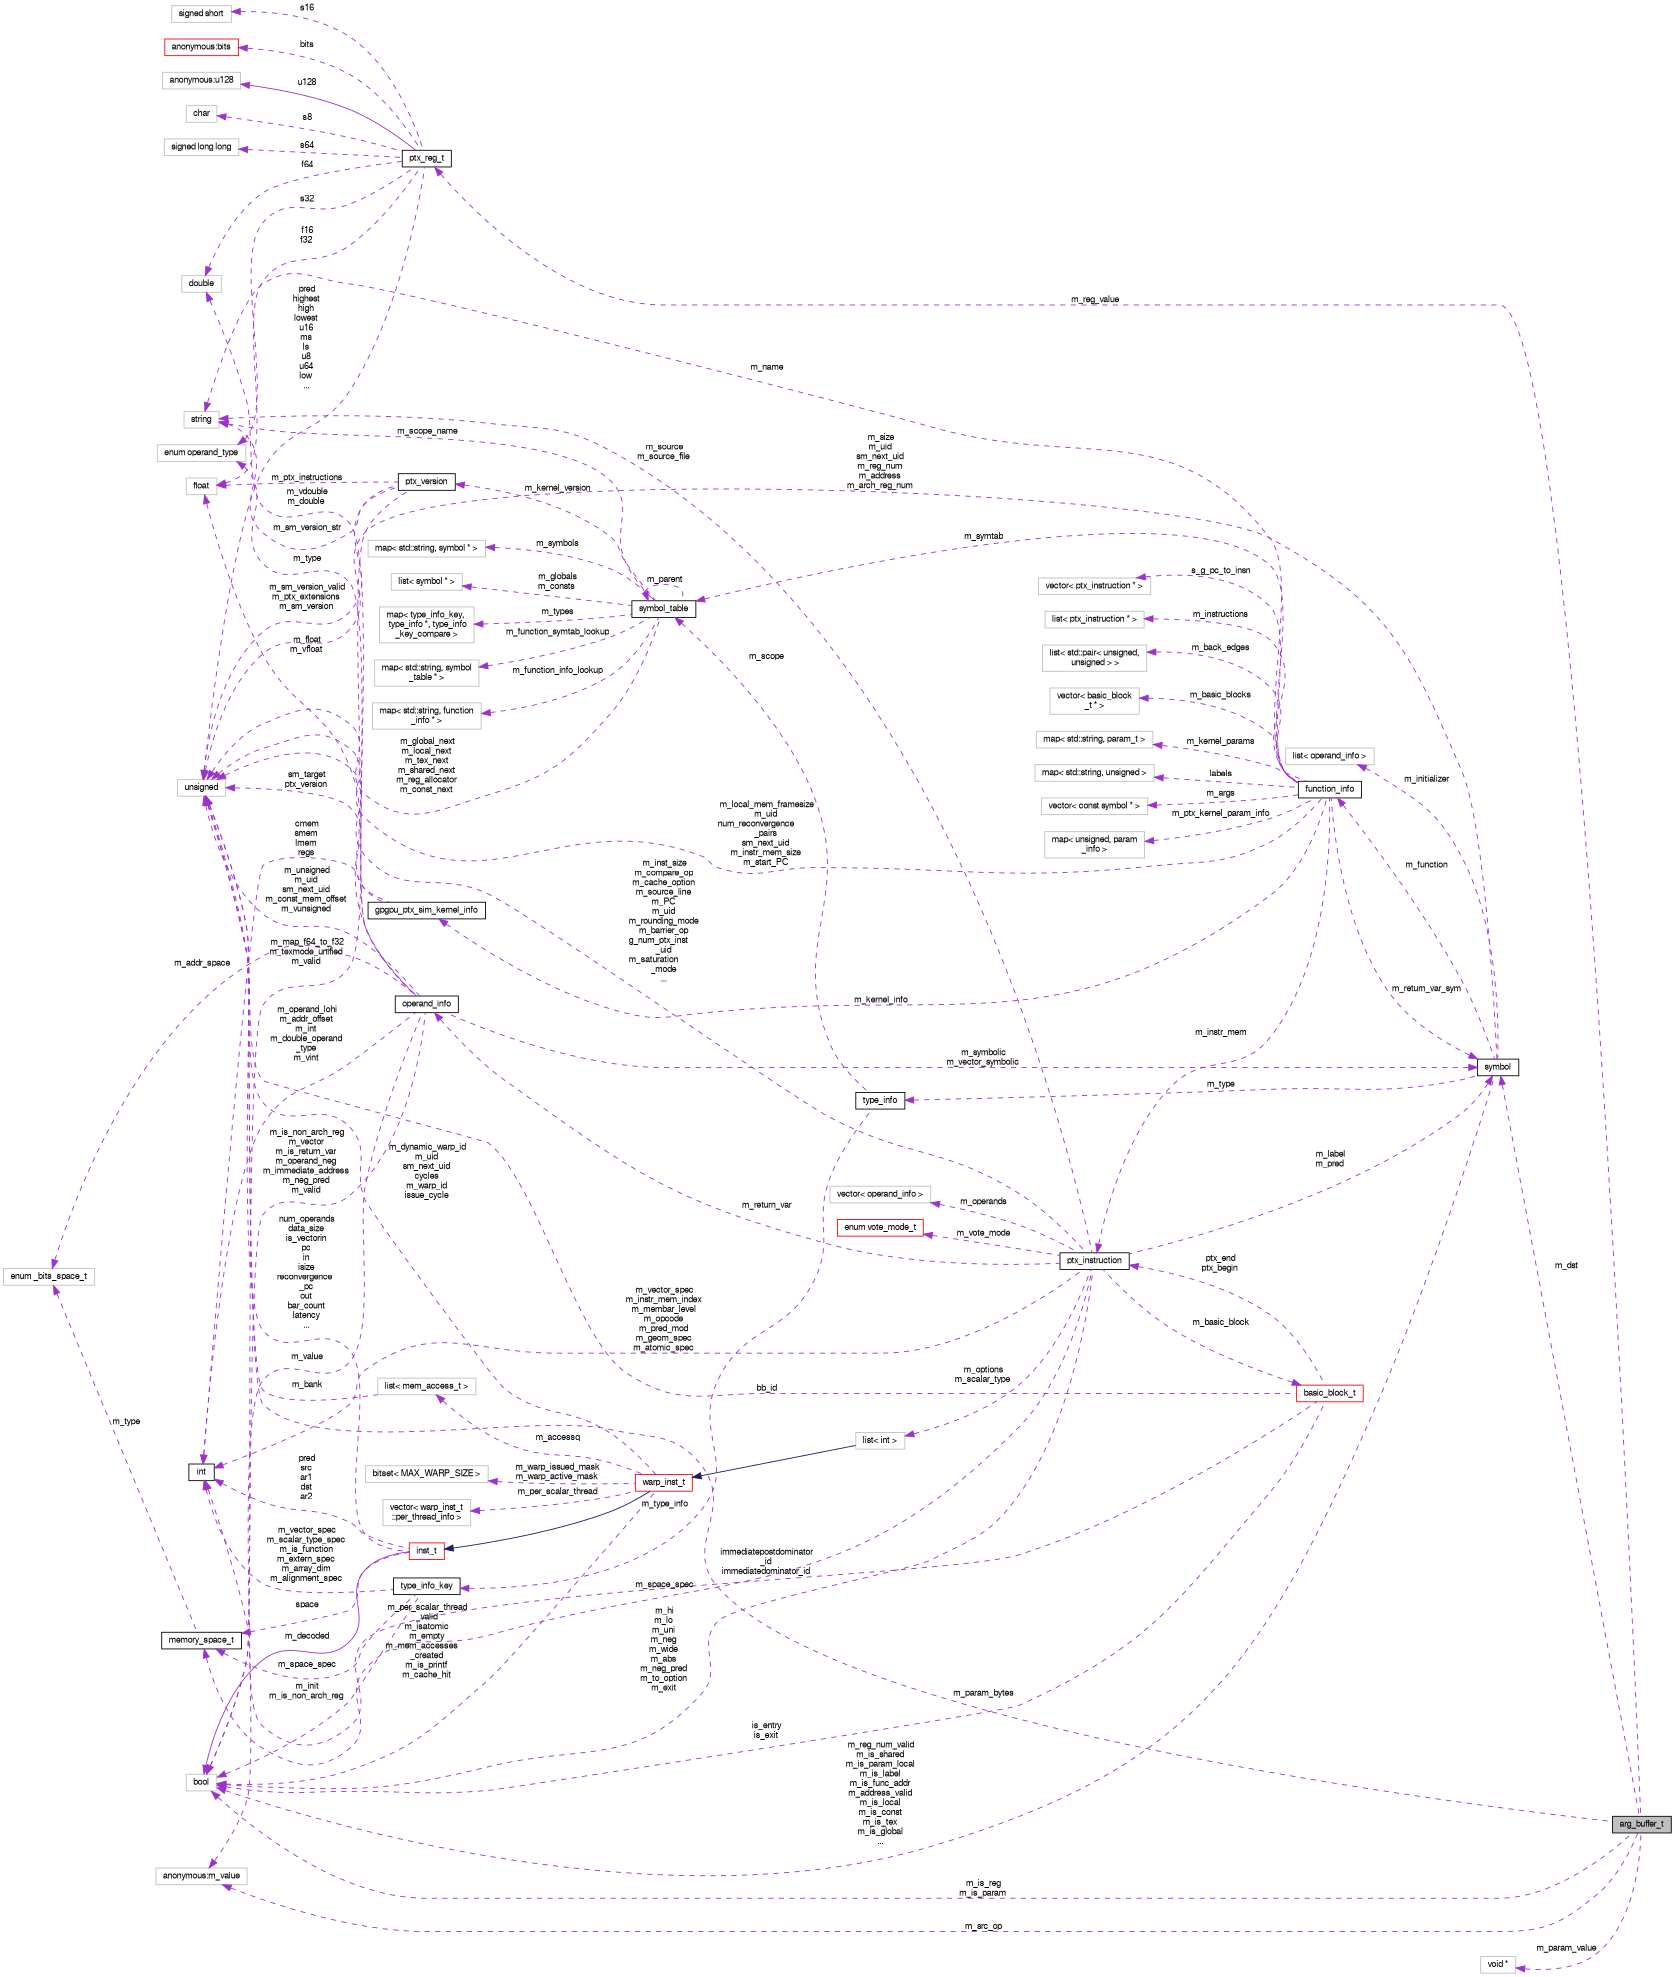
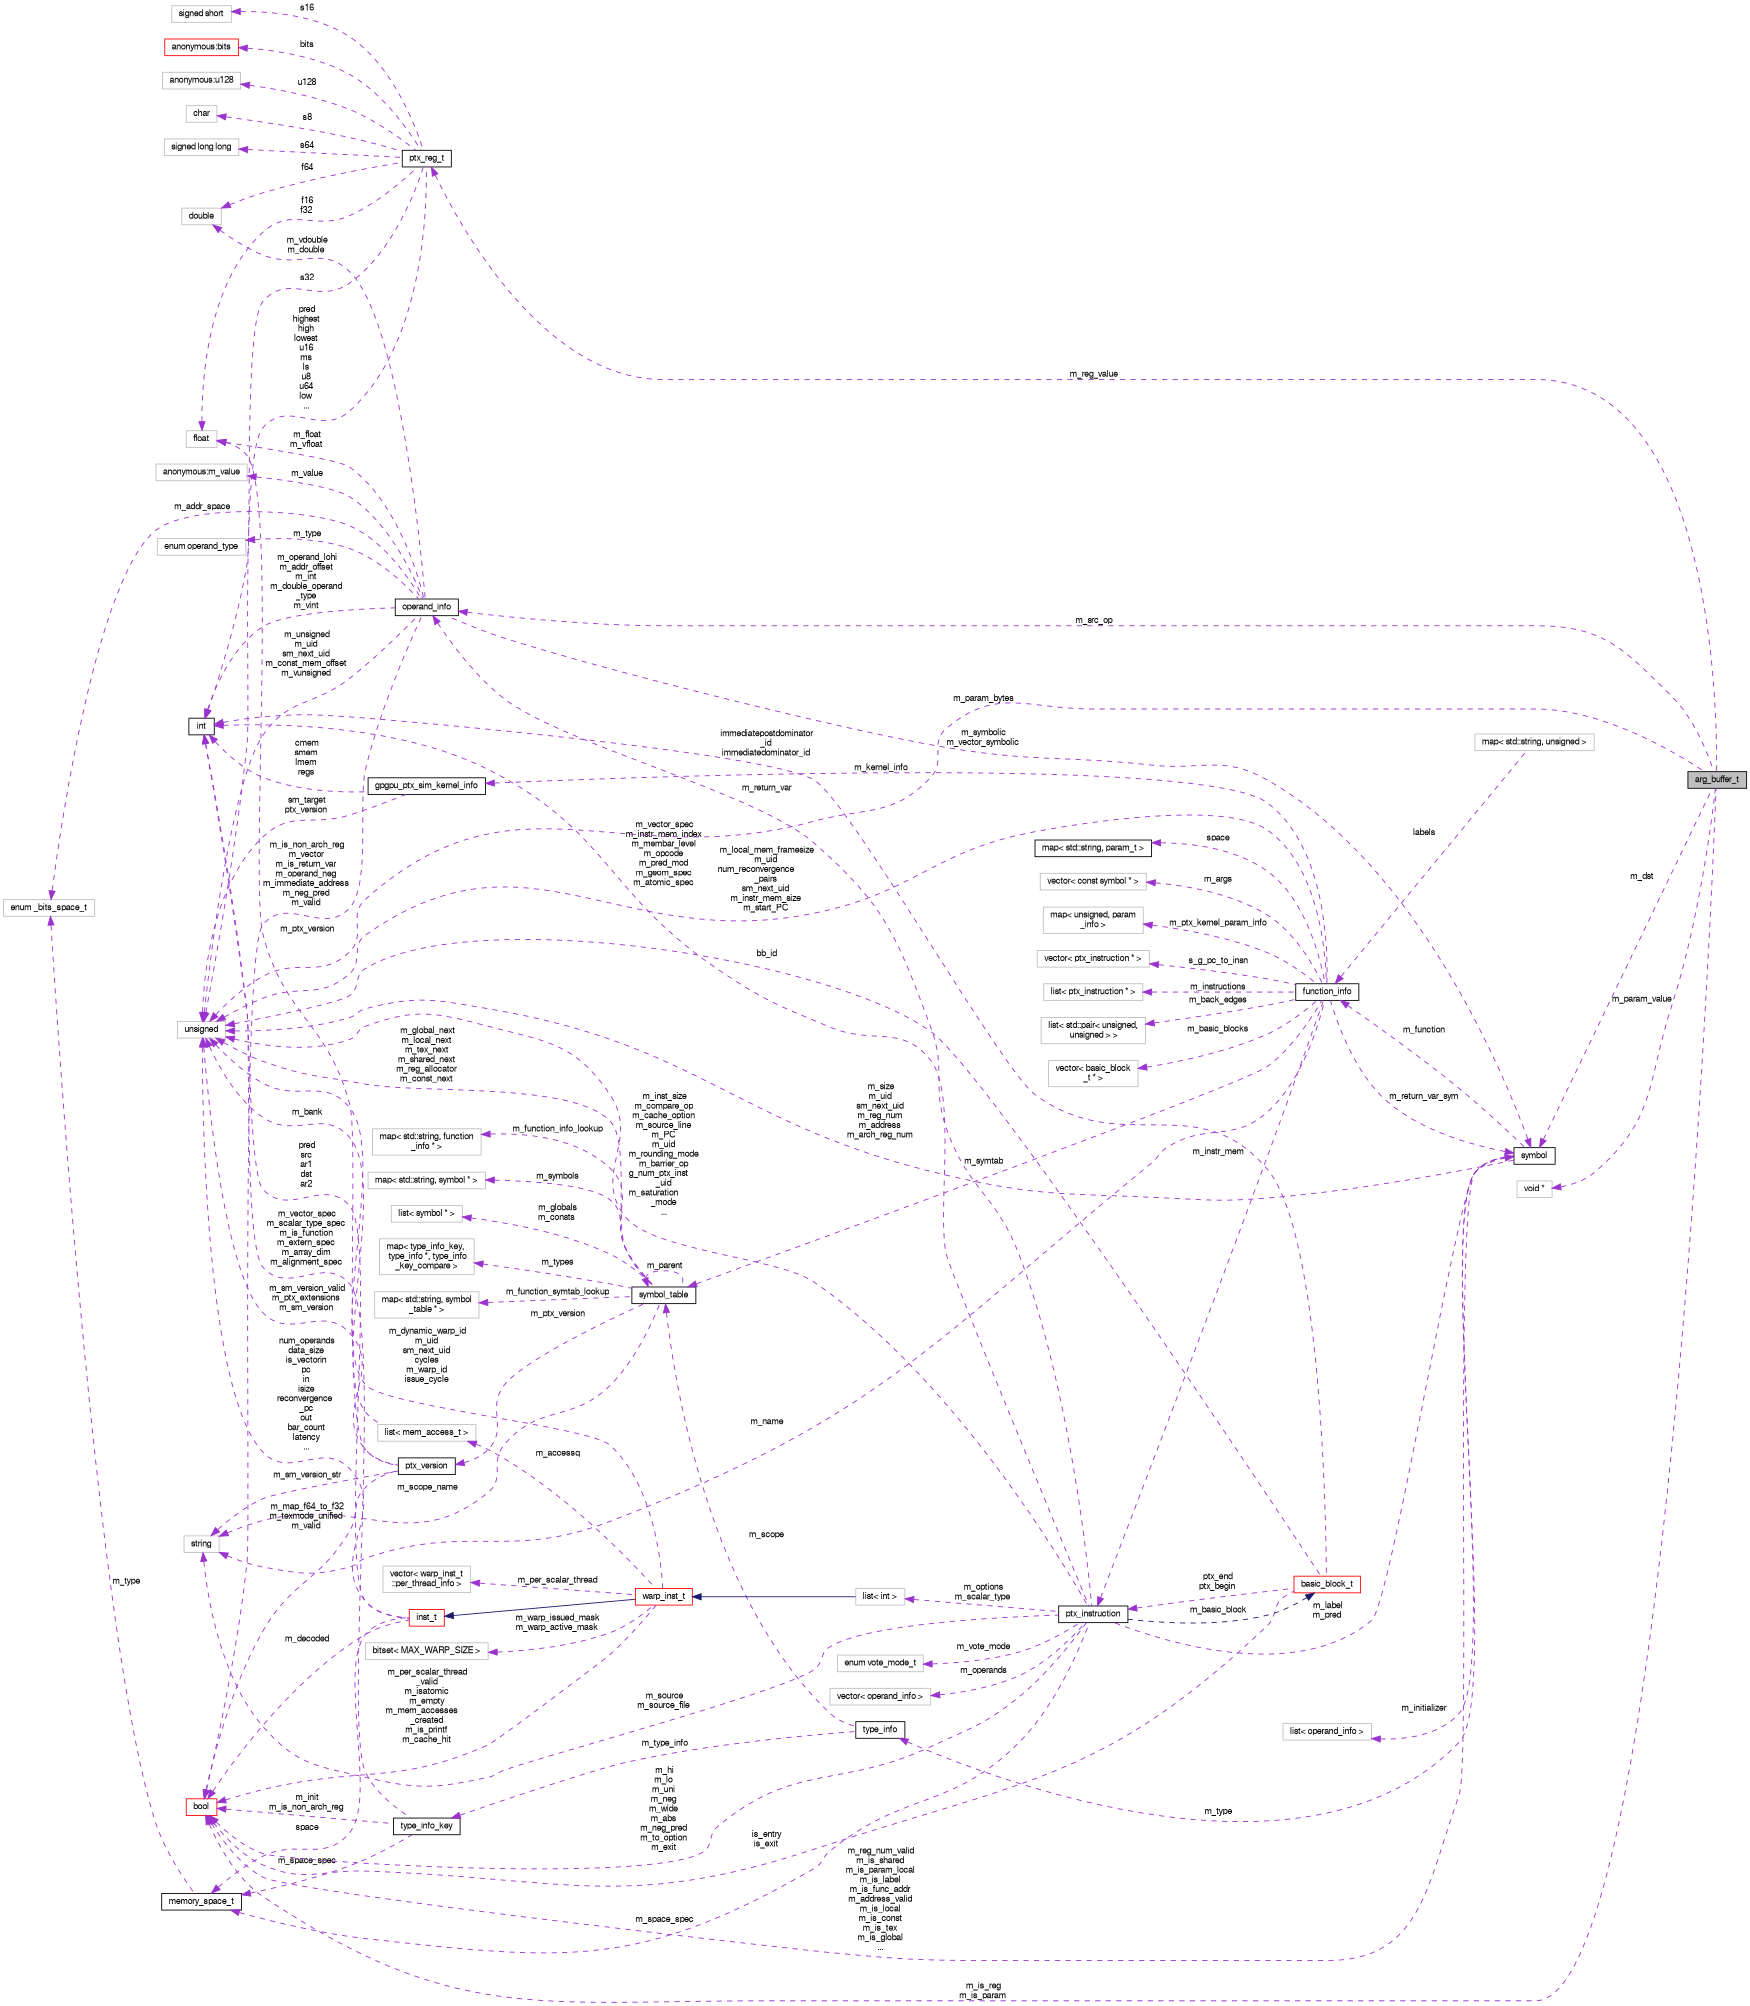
  digraph {
    rankdir=LR
    node [color=grey75 fontname=FreeSans fontsize=10 shape=record]
    edge [color=darkorchid3 dir=back fontname=FreeSans fontsize=10 labelfontname=FreeSans labelfontsize=10 style=dashed]
    n1 [color=black fillcolor=grey75 fontcolor=black height=0.2 label=arg_buffer_t style=filled width=0.4]
    n2 [color=black height=0.2 label=ptx_reg_t width=0.4]
    n3 [color=red height=0.2 label="anonymous:bits" width=0.4]
    n4 [height=0.2 label="anonymous:u128" width=0.4]
    n5 [height=0.2 label=double width=0.4]
    n6 [color=black height=0.2 label=operand_info width=0.4]
    n7 [color=black height=0.2 label=ptx_instruction width=0.4]
    n8 [height=0.2 label=float width=0.4]
    n9 [color=black height=0.2 label=ptx_version width=0.4]
    n10 [color=black height=0.2 label=symbol_table width=0.4]
    n11 [height=0.2 label=char width=0.4]
    n12 [color=black height=0.2 label=int width=0.4]
    n13 [color=black height=0.2 label=type_info_key width=0.4]
    n14 [color=red height=0.2 label=inst_t width=0.4]
    n15 [color=red height=0.2 label=basic_block_t width=0.4]
    n16 [color=black height=0.2 label=gpgpu_ptx_sim_kernel_info width=0.4]
    n17 [color=black height=0.2 label=type_info width=0.4]
    n18 [color=black height=0.2 label=function_info width=0.4]
    n19 [color=red height=0.2 label=warp_inst_t width=0.4]
    n20 [height=0.2 label="signed long long" width=0.4]
    n21 [height=0.2 label="signed short" width=0.4]
    n22 [height=0.2 label=unsigned width=0.4]
    n23 [color=black height=0.2 label=symbol width=0.4]
    n24 [height=0.2 label="list\< mem_access_t \>" width=0.4]
    n25 [color=black height=0.2 label=memory_space_t width=0.4]
    n26 [height=0.2 label="list\< int \>" width=0.4]
    n27 [height=0.2 label="anonymous:m_value" width=0.4]
    n28 [height=0.2 label="enum _bits_space_t" width=0.4]
    n29 [height=0.2 label="map\< std::string, symbol * \>" width=0.4]
    n30 [height=0.2 label="list\< symbol * \>" width=0.4]
    n31 [height=0.2 label="map\< type_info_key,\l type_info *, type_info\l_key_compare \>" width=0.4]
    n32 [height=0.2 label=string width=0.4]
-   n33 [height=0.2 label=bool width=0.4]
+   n33 [color=red height=0.2 label=bool width=0.4]
    n34 [height=0.2 label="map\< std::string, symbol\l_table * \>" width=0.4]
    n35 [height=0.2 label="map\< std::string, function\l_info * \>" width=0.4]
-   n36 [height=0.2 label="map\< std::string, param_t \>" width=0.4]
+   n36 [color=black height=0.2 label="map\< std::string, param_t \>" width=0.4]
    n37 [height=0.2 label="map\< std::string, unsigned \>" width=0.4]
    n38 [height=0.2 label="vector\< const symbol * \>" width=0.4]
    n39 [height=0.2 label="map\< unsigned, param\l_info \>" width=0.4]
    n40 [height=0.2 label="vector\< ptx_instruction * \>" width=0.4]
    n41 [height=0.2 label="list\< ptx_instruction * \>" width=0.4]
    n42 [height=0.2 label="bitset\< MAX_WARP_SIZE \>" width=0.4]
    n43 [height=0.2 label="vector\< warp_inst_t\l::per_thread_info \>" width=0.4]
-   n44 [color=red height=0.2 label="enum vote_mode_t" width=0.4]
+   n44 [height=0.2 label="enum vote_mode_t" width=0.4]
    n45 [height=0.2 label="vector\< operand_info \>" width=0.4]
    n46 [height=0.2 label="list\< std::pair\< unsigned,\l unsigned \> \>" width=0.4]
    n47 [height=0.2 label="vector\< basic_block\l_t * \>" width=0.4]
    n48 [height=0.2 label="list\< operand_info \>" width=0.4]
    n49 [height=0.2 label="enum operand_type" width=0.4]
    n50 [height=0.2 label="void *" width=0.4]
    n2 -> n1 [label=" m_reg_value"]
    n3 -> n2 [label=" bits"]
-   n4 -> n2 [label=" u128" style=solid]
+   n4 -> n2 [label=" u128"]
    n5 -> n2 [label=" f64"]
    n5 -> n6 [label=" m_vdouble\nm_double"]
-   n27 -> n1 [label=" m_src_op"]
+   n6 -> n1 [label=" m_src_op"]
    n6 -> n7 [label=" m_return_var"]
    n7 -> n15 [label=" ptx_end\nptx_begin"]
    n7 -> n18 [label=" m_instr_mem"]
    n8 -> n2 [label=" f16\nf32"]
    n8 -> n6 [label=" m_float\nm_vfloat"]
-   n8 -> n9 [label=" m_ptx_instructions"]
-   n9 -> n10 [label=" m_kernel_version"]
+   n8 -> n9 [label=" m_ptx_version"]
+   n9 -> n10 [label=" m_ptx_version"]
    n10 -> n10 [label=" m_parent"]
    n10 -> n17 [label=" m_scope"]
    n10 -> n18 [label=" m_symtab"]
    n11 -> n2 [label=" s8"]
-   n49 -> n2 [label=" s32"]
+   n12 -> n2 [label=" s32"]
    n12 -> n6 [label=" m_operand_lohi\nm_addr_offset\nm_int\nm_double_operand\l_type\nm_vint"]
    n12 -> n7 [label=" m_vector_spec\nm_instr_mem_index\nm_membar_level\nm_opcode\nm_pred_mod\nm_geom_spec\nm_atomic_spec"]
    n12 -> n13 [label=" m_vector_spec\nm_scalar_type_spec\nm_is_function\nm_extern_spec\nm_array_dim\nm_alignment_spec"]
    n12 -> n14 [label=" pred\nsrc\nar1\ndst\nar2"]
    n12 -> n15 [label=" immediatepostdominator\l_id\nimmediatedominator_id"]
    n12 -> n16 [label=" cmem\nsmem\nlmem\nregs"]
    n13 -> n17 [label=" m_type_info"]
    n14 -> n19 [color=midnightblue style=solid]
-   n15 -> n7 [label=" m_basic_block"]
+   n15 -> n7 [color=midnightblue label=" m_basic_block"]
    n16 -> n18 [label=" m_kernel_info"]
    n17 -> n23 [label=" m_type"]
    n18 -> n23 [label=" m_function"]
    n19 -> n26 [color=midnightblue style=solid]
    n20 -> n2 [label=" s64"]
    n21 -> n2 [label=" s16"]
    n22 -> n1 [label=" m_param_bytes"]
    n22 -> n2 [label=" pred\nhighest\nhigh\nlowest\nu16\nms\nls\nu8\nu64\nlow\n..."]
    n22 -> n6 [label=" m_unsigned\nm_uid\nsm_next_uid\nm_const_mem_offset\nm_vunsigned"]
    n22 -> n7 [label=" m_inst_size\nm_compare_op\nm_cache_option\nm_source_line\nm_PC\nm_uid\nm_rounding_mode\nm_barrier_op\ng_num_ptx_inst\l_uid\nm_saturation\l_mode\n..."]
    n22 -> n9 [label=" m_sm_version_valid\nm_ptx_extensions\nm_sm_version"]
    n22 -> n10 [label=" m_global_next\nm_local_next\nm_tex_next\nm_shared_next\nm_reg_allocator\nm_const_next"]
    n22 -> n14 [label=" num_operands\ndata_size\nis_vectorin\npc\nin\nisize\nreconvergence\l_pc\nout\nbar_count\nlatency\n..."]
    n22 -> n15 [label=" bb_id"]
    n22 -> n16 [label=" sm_target\nptx_version"]
    n22 -> n18 [label=" m_local_mem_framesize\nm_uid\nnum_reconvergence\l_pairs\nsm_next_uid\nm_instr_mem_size\nm_start_PC"]
    n22 -> n19 [label=" m_dynamic_warp_id\nm_uid\nsm_next_uid\ncycles\nm_warp_id\nissue_cycle"]
    n22 -> n23 [label=" m_size\nm_uid\nsm_next_uid\nm_reg_num\nm_address\nm_arch_reg_num"]
    n22 -> n24 [label=" m_bank"]
    n23 -> n1 [label=" m_dst"]
    n23 -> n6 [label=" m_symbolic\nm_vector_symbolic"]
    n23 -> n7 [label=" m_label\nm_pred"]
    n23 -> n18 [label=" m_return_var_sym"]
    n24 -> n19 [label=" m_accessq"]
    n25 -> n7 [label=" m_space_spec"]
    n25 -> n13 [label=" m_space_spec"]
    n25 -> n14 [label=" space"]
    n26 -> n7 [label=" m_options\nm_scalar_type"]
    n27 -> n6 [label=" m_value"]
    n28 -> n6 [label=" m_addr_space"]
    n28 -> n25 [label=" m_type"]
    n29 -> n10 [label=" m_symbols"]
    n30 -> n10 [label=" m_globals\nm_consts"]
    n31 -> n10 [label=" m_types"]
    n32 -> n7 [label=" m_source\nm_source_file"]
    n32 -> n9 [label=" m_sm_version_str"]
    n32 -> n10 [label=" m_scope_name"]
    n32 -> n18 [label=" m_name"]
    n33 -> n1 [label=" m_is_reg\nm_is_param"]
    n33 -> n6 [label=" m_is_non_arch_reg\nm_vector\nm_is_return_var\nm_operand_neg\nm_immediate_address\nm_neg_pred\nm_valid"]
    n33 -> n7 [label=" m_hi\nm_lo\nm_uni\nm_neg\nm_wide\nm_abs\nm_neg_pred\nm_to_option\nm_exit"]
    n33 -> n9 [label=" m_map_f64_to_f32\nm_texmode_unified\nm_valid"]
    n33 -> n13 [label=" m_init\nm_is_non_arch_reg"]
-   n33 -> n14 [label=" m_decoded" style=solid]
+   n33 -> n14 [label=" m_decoded"]
    n33 -> n15 [label=" is_entry\nis_exit"]
    n33 -> n19 [label=" m_per_scalar_thread\l_valid\nm_isatomic\nm_empty\nm_mem_accesses\l_created\nm_is_printf\nm_cache_hit"]
    n33 -> n23 [label=" m_reg_num_valid\nm_is_shared\nm_is_param_local\nm_is_label\nm_is_func_addr\nm_address_valid\nm_is_local\nm_is_const\nm_is_tex\nm_is_global\n..."]
    n34 -> n10 [label=" m_function_symtab_lookup"]
    n35 -> n10 [label=" m_function_info_lookup"]
-   n36 -> n18 [label=" m_kernel_params"]
-   n37 -> n18 [label=" labels"]
+   n36 -> n18 [label=" space"]
+   n18 -> n37 [label=" labels"]
    n38 -> n18 [label=" m_args"]
    n39 -> n18 [label=" m_ptx_kernel_param_info"]
    n40 -> n18 [label=" s_g_pc_to_insn"]
    n41 -> n18 [label=" m_instructions"]
    n42 -> n19 [label=" m_warp_issued_mask\nm_warp_active_mask"]
    n43 -> n19 [label=" m_per_scalar_thread"]
    n44 -> n7 [label=" m_vote_mode"]
    n45 -> n7 [label=" m_operands"]
    n46 -> n18 [label=" m_back_edges"]
    n47 -> n18 [label=" m_basic_blocks"]
    n48 -> n23 [label=" m_initializer"]
    n49 -> n6 [label=" m_type"]
    n50 -> n1 [label=" m_param_value"]
  }
